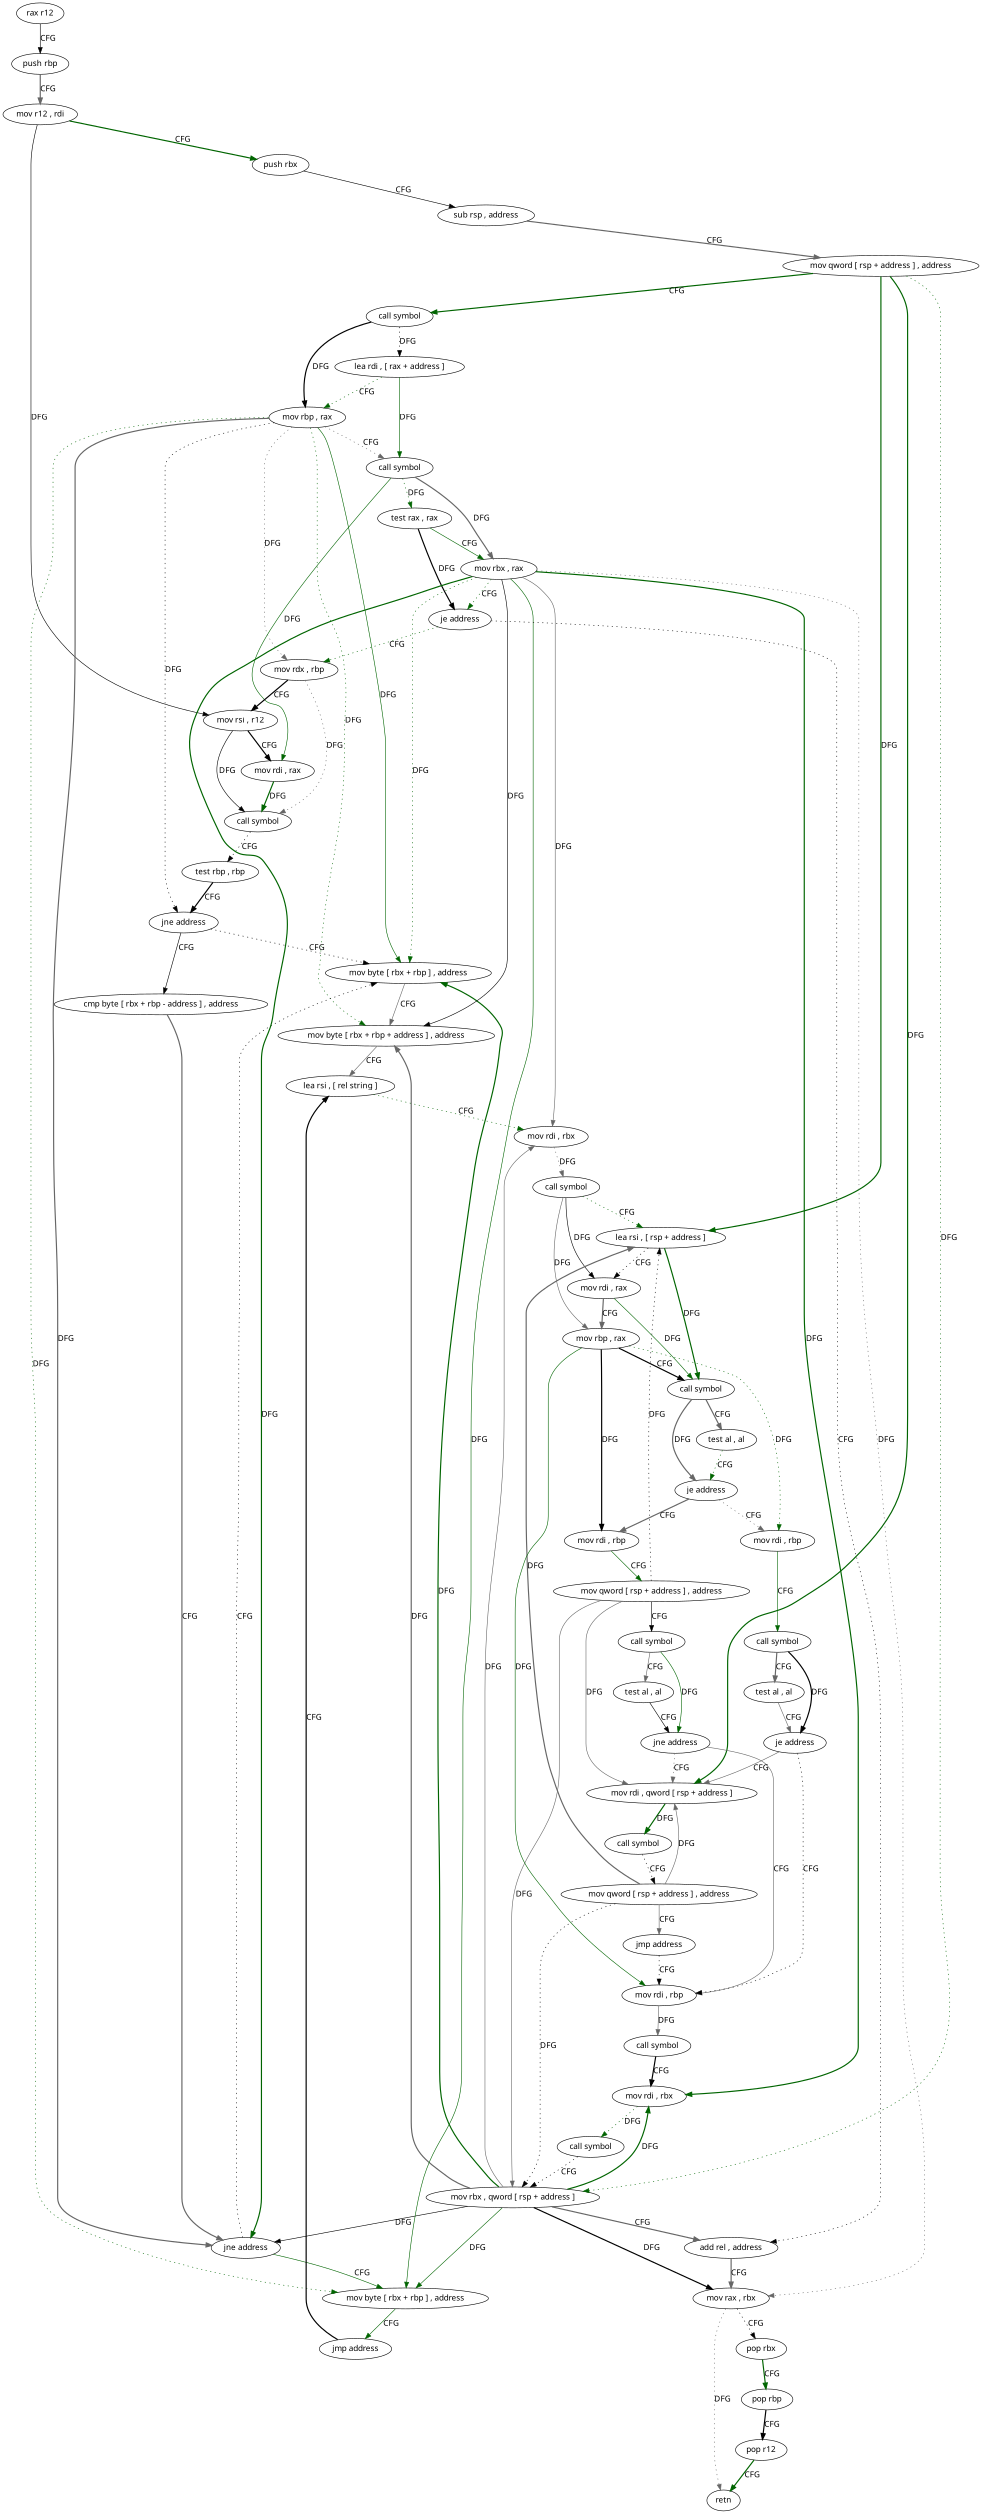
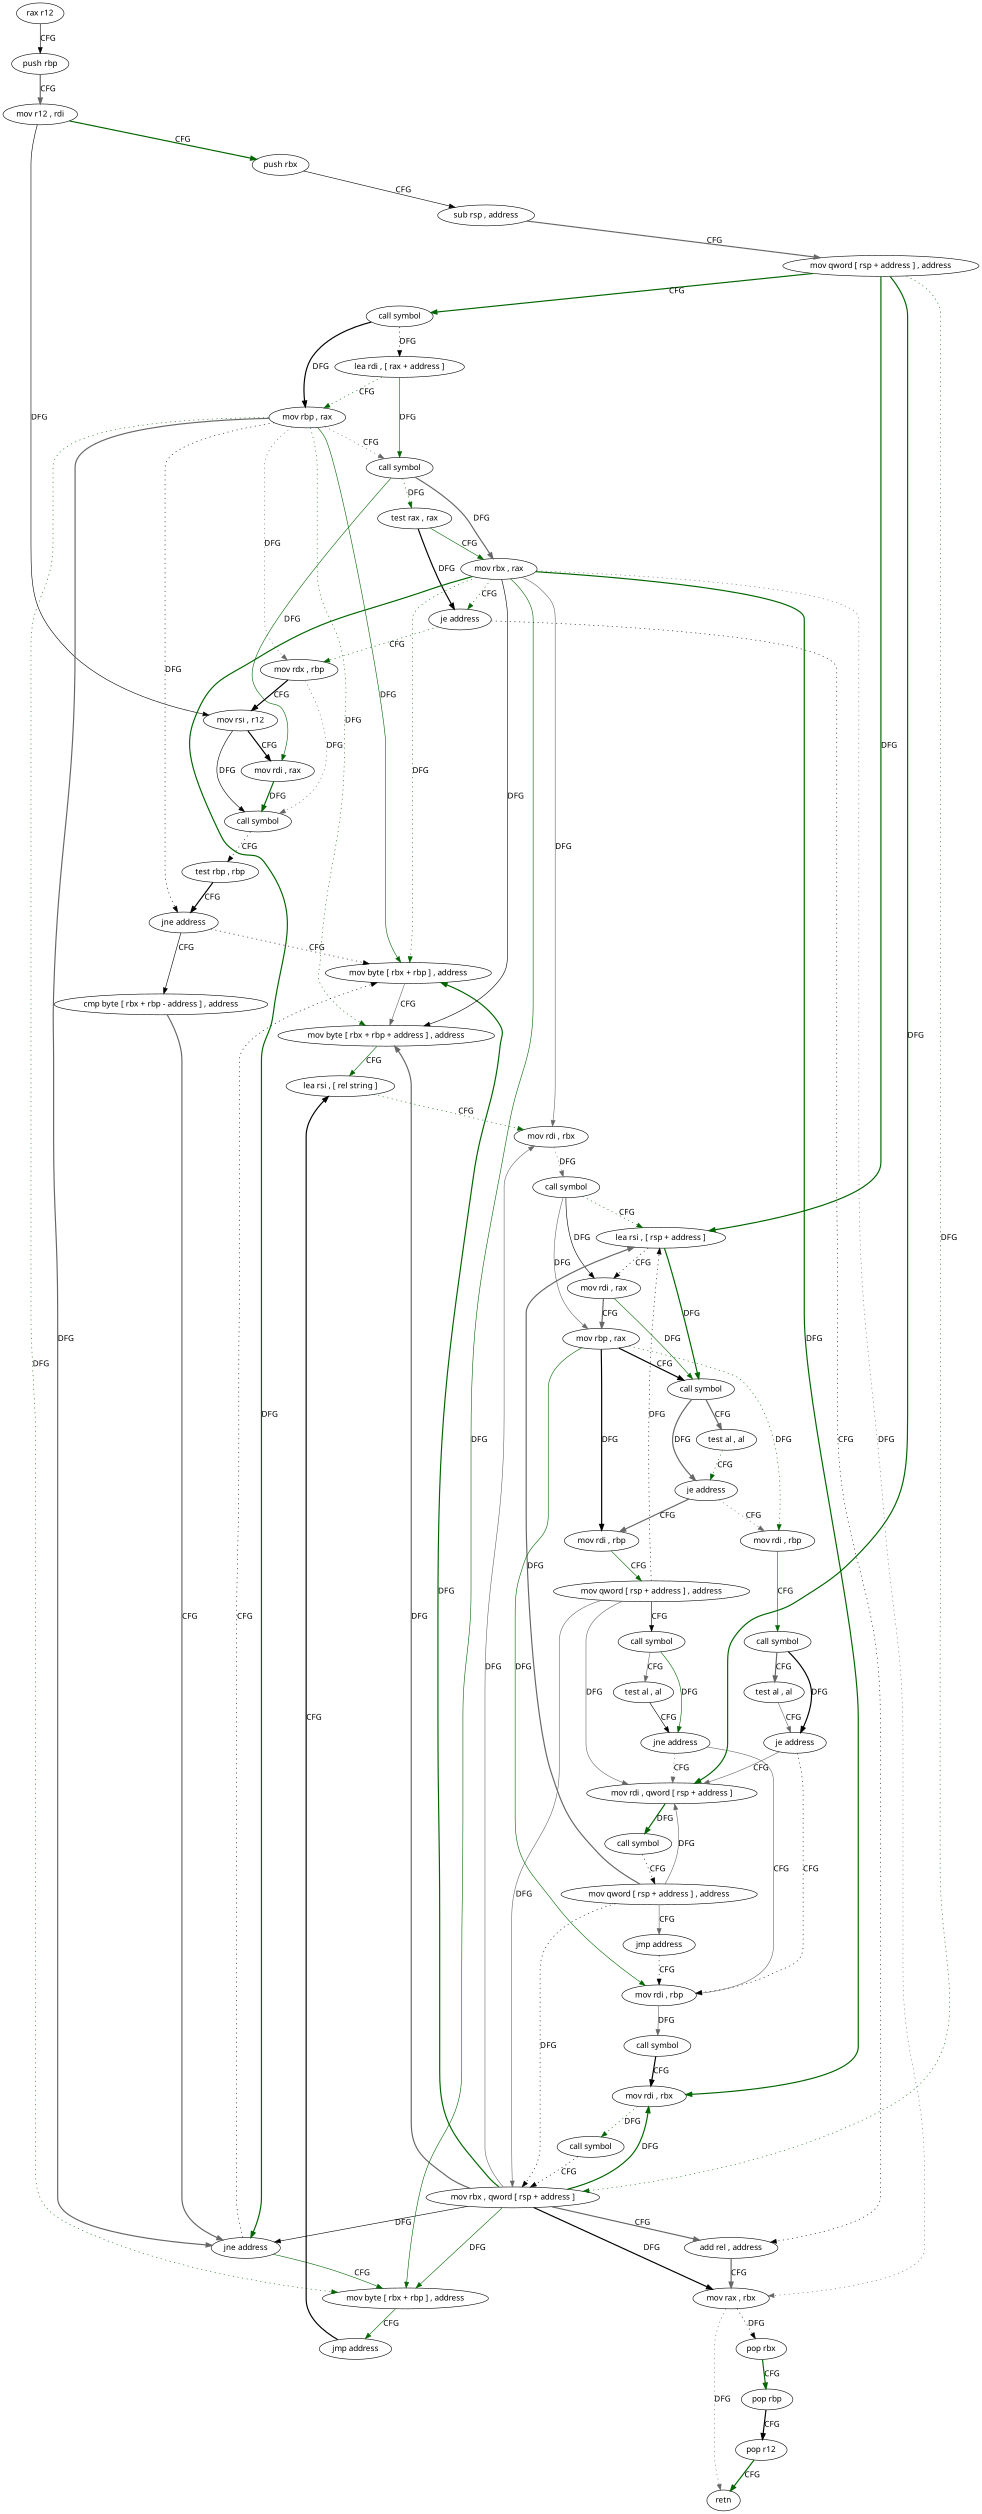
  digraph {
    fontname="Noto Sans"
    node [fontname="Noto Sans"]
    edge [color=darkgreen fontname="Noto Sans" style=bold]
    n1 [label="rax r12"]
    n2 [label="push rbp"]
    n3 [label="mov r12 , rdi"]
    n4 [label="push rbx"]
    n5 [label="mov rsi , r12"]
    n6 [label="sub rsp , address"]
    n7 [label="mov rdi , rax"]
    n8 [label="call symbol"]
    n9 [label="mov qword [ rsp + address ] , address"]
    n10 [label="call symbol"]
    n11 [label="mov rdi , qword [ rsp + address ]"]
    n12 [label="lea rsi , [ rsp + address ]"]
    n13 [label="mov rbx , qword [ rsp + address ]"]
    n14 [label="lea rdi , [ rax + address ]"]
    n15 [label="mov rbp , rax"]
    n16 [label="call symbol"]
    n17 [label="mov rdi , rax"]
    n18 [label="call symbol"]
    n19 [label="mov byte [ rbx + rbp ] , address"]
    n20 [label="jne address"]
    n21 [label="mov byte [ rbx + rbp ] , address"]
    n22 [label="mov byte [ rbx + rbp + address ] , address"]
    n23 [label="mov rax , rbx"]
    n24 [label="mov rdi , rbx"]
    n25 [label="mov rdi , rbx"]
    n26 [label="add rel , address"]
    n27 [label="call symbol"]
    n28 [label="mov rdx , rbp"]
    n29 [label="jne address"]
    n30 [label="test rax , rax"]
    n31 [label="mov rbx , rax"]
    n32 [label="cmp byte [ rbx + rbp - address ] , address"]
    n33 [label="jmp address"]
    n34 [label="lea rsi , [ rel string ]"]
    n35 [label="je address"]
    n36 [label="pop rbx"]
    n37 [label=retn]
    n38 [label="call symbol"]
    n39 [label="call symbol"]
    n40 [label="test rbp , rbp"]
    n41 [label="pop rbp"]
    n42 [label="pop r12"]
    n43 [label="mov rdi , rbp"]
    n44 [label="mov qword [ rsp + address ] , address"]
    n45 [label="call symbol"]
    n46 [label="test al , al"]
    n47 [label="jne address"]
    n48 [label="mov rdi , rbp"]
    n49 [label="call symbol"]
    n50 [label="mov qword [ rsp + address ] , address"]
    n51 [label="mov rdi , rbp"]
    n52 [label="call symbol"]
    n53 [label="test al , al"]
    n54 [label="je address"]
    n55 [label="mov rbp , rax"]
    n56 [label="test al , al"]
    n57 [label="je address"]
    n58 [label="jmp address"]
    n1 -> n2 [color=black label=CFG style=solid]
    n2 -> n3 [color=gray40 label=CFG]
    n3 -> n4 [label=CFG]
    n3 -> n5 [color=black label=DFG style=solid]
    n4 -> n6 [color=black label=CFG style=solid]
    n5 -> n7 [color=black label=CFG]
    n5 -> n8 [color=black label=DFG style=solid]
    n6 -> n9 [color=gray40 label=CFG]
    n7 -> n8 [label=DFG]
    n8 -> n40 [color=black label=CFG style=dotted]
    n9 -> n10 [label=CFG]
    n9 -> n11 [label=DFG]
    n9 -> n12 [label=DFG]
    n9 -> n13 [label=DFG style=dotted]
    n10 -> n14 [color=black label=DFG style=dotted]
    n10 -> n15 [color=black label=DFG]
    n11 -> n16 [label=DFG]
    n12 -> n17 [color=black label=CFG style=dotted]
    n12 -> n18 [label=DFG]
    n13 -> n19 [label=DFG]
    n13 -> n20 [color=black label=DFG style=solid]
    n13 -> n21 [label=DFG style=solid]
    n13 -> n22 [color=gray40 label=DFG]
    n13 -> n23 [color=black label=DFG]
    n13 -> n24 [color=gray40 label=DFG style=solid]
    n13 -> n25 [label=DFG]
    n13 -> n26 [color=gray40 label=CFG]
    n14 -> n15 [label=CFG style=dotted]
    n14 -> n27 [label=DFG style=solid]
    n15 -> n19 [label=DFG style=solid]
    n15 -> n20 [color=gray40 label=DFG]
    n15 -> n21 [label=DFG style=dotted]
    n15 -> n22 [label=DFG style=dotted]
    n15 -> n27 [color=gray40 label=CFG style=dotted]
    n15 -> n28 [color=gray40 label=DFG style=dotted]
    n15 -> n29 [color=black label=DFG style=dotted]
    n16 -> n50 [color=black label=CFG style=dotted]
    n17 -> n18 [label=DFG style=solid]
    n17 -> n55 [color=gray40 label=CFG]
    n18 -> n56 [color=gray40 label=CFG]
    n18 -> n57 [color=gray40 label=DFG]
    n19 -> n22 [color=gray40 label=CFG style=solid]
    n20 -> n19 [color=black label=CFG style=dotted]
    n20 -> n21 [label=CFG style=solid]
    n21 -> n33 [label=CFG style=solid]
-   n22 -> n34 [color=gray40 label=CFG style=solid]
-   n23 -> n36 [color=black label=CFG style=dotted]
+   n22 -> n34 [label=CFG style=solid]
+   n23 -> n36 [color=black label=DFG style=dotted]
    n23 -> n37 [color=gray40 label=DFG style=dotted]
    n24 -> n38 [color=gray40 label=DFG style=dotted]
    n25 -> n39 [label=DFG style=dotted]
    n26 -> n23 [color=gray40 label=CFG]
    n27 -> n7 [label=DFG style=solid]
    n27 -> n30 [label=DFG style=dotted]
    n27 -> n31 [color=gray40 label=DFG]
    n28 -> n5 [color=black label=CFG]
    n28 -> n8 [color=gray40 label=DFG style=dotted]
    n29 -> n19 [color=black label=CFG style=dotted]
    n29 -> n32 [color=black label=CFG style=solid]
    n30 -> n31 [label=CFG style=solid]
    n30 -> n35 [color=black label=DFG]
    n31 -> n19 [label=DFG style=dotted]
    n31 -> n20 [label=DFG]
    n31 -> n21 [label=DFG style=solid]
    n31 -> n22 [color=black label=DFG style=solid]
    n31 -> n23 [color=gray40 label=DFG style=dotted]
    n31 -> n24 [color=gray40 label=DFG style=solid]
    n31 -> n25 [label=DFG]
    n31 -> n35 [label=CFG style=dotted]
    n32 -> n20 [color=gray40 label=CFG]
    n33 -> n34 [color=black label=CFG]
    n34 -> n24 [label=CFG style=dotted]
    n35 -> n26 [color=black label=CFG style=dotted]
    n35 -> n28 [label=CFG style=dotted]
    n36 -> n41 [label=CFG]
    n38 -> n12 [label=CFG style=dotted]
    n38 -> n17 [color=black label=DFG style=solid]
    n38 -> n55 [color=gray40 label=DFG style=solid]
    n39 -> n13 [color=black label=CFG style=dotted]
    n40 -> n29 [color=black label=CFG]
    n41 -> n42 [color=black label=CFG]
    n42 -> n37 [label=CFG]
    n43 -> n44 [label=CFG style=solid]
    n44 -> n11 [color=gray40 label=DFG style=solid]
    n44 -> n12 [color=black label=DFG style=dotted]
    n44 -> n13 [color=gray40 label=DFG style=solid]
    n44 -> n45 [color=black label=CFG style=solid]
    n45 -> n46 [color=gray40 label=CFG style=solid]
    n45 -> n47 [label=DFG style=solid]
    n46 -> n47 [color=black label=CFG style=solid]
    n47 -> n11 [color=gray40 label=CFG style=dotted]
    n47 -> n48 [color=gray40 label=CFG style=solid]
    n48 -> n49 [color=gray40 label=DFG style=solid]
    n49 -> n25 [color=black label=CFG]
    n50 -> n11 [color=gray40 label=DFG style=solid]
    n50 -> n12 [color=gray40 label=DFG]
    n50 -> n13 [color=black label=DFG style=dotted]
    n50 -> n58 [color=gray40 label=CFG style=solid]
    n51 -> n52 [label=CFG style=solid]
    n52 -> n53 [color=gray40 label=CFG]
    n52 -> n54 [color=black label=DFG]
    n53 -> n54 [color=gray40 label=CFG style=solid]
    n54 -> n11 [color=gray40 label=CFG style=solid]
    n54 -> n48 [color=black label=CFG style=dotted]
    n55 -> n18 [color=black label=CFG]
    n55 -> n43 [color=black label=DFG]
    n55 -> n48 [label=DFG style=solid]
    n55 -> n51 [label=DFG style=dotted]
    n56 -> n57 [label=CFG style=dotted]
    n57 -> n43 [color=gray40 label=CFG]
    n57 -> n51 [color=gray40 label=CFG style=dotted]
    n58 -> n48 [color=black label=CFG style=dotted]
  }
